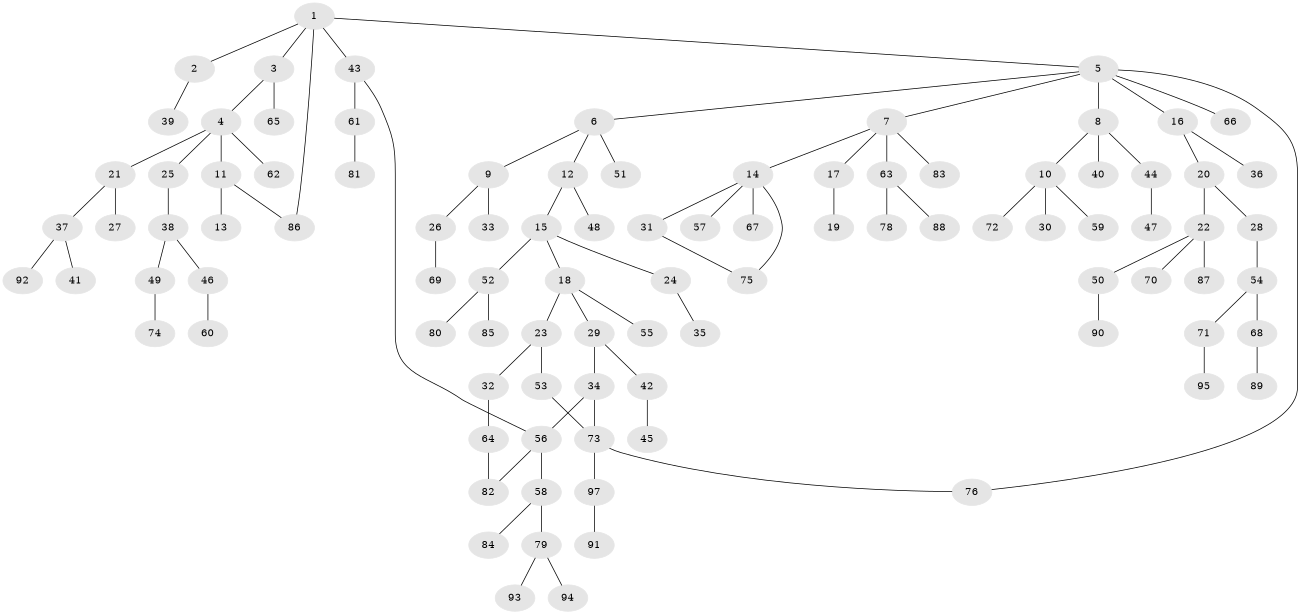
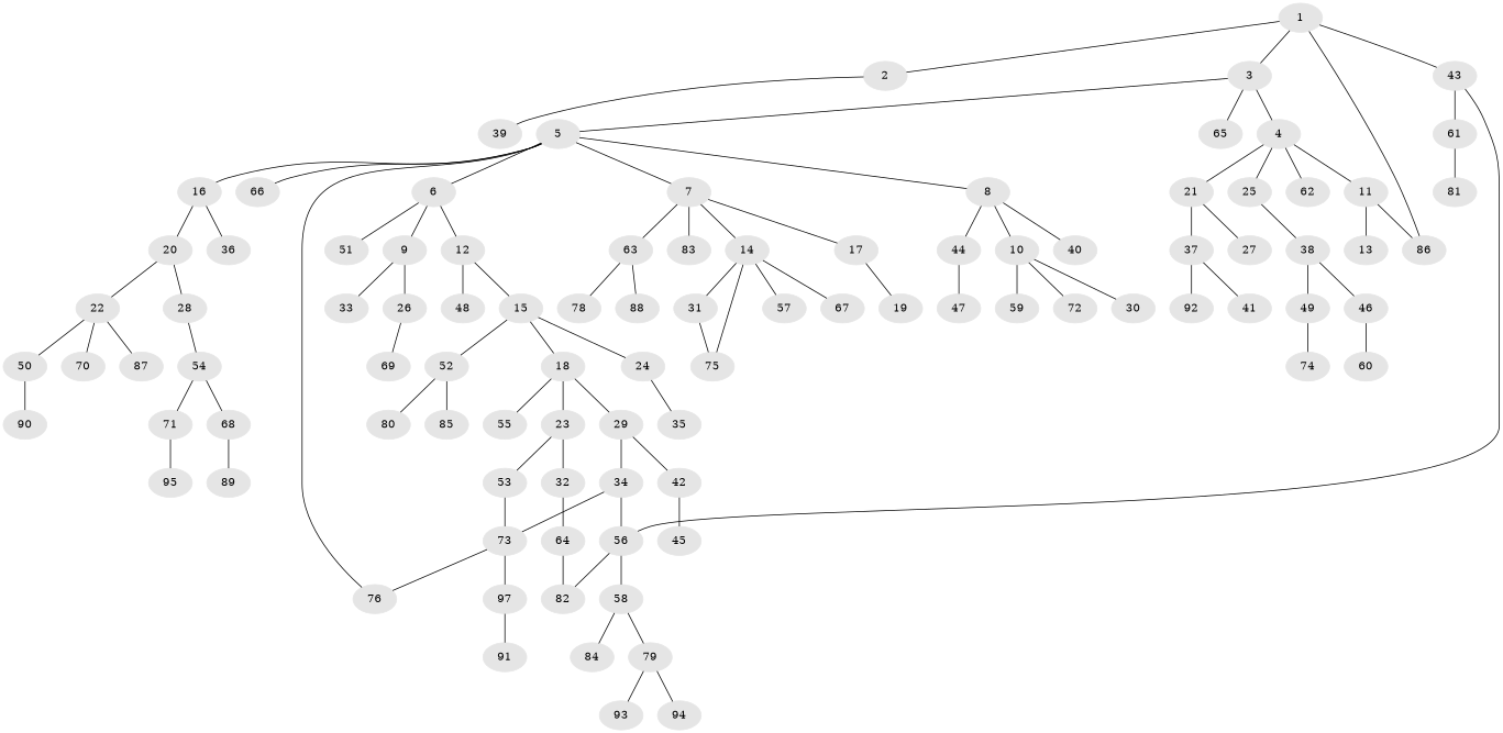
  graph {
    node [color=gray90 style=filled]
    edge [weight=1.0]
    1
    2
    3
    43
    86
    39
    4
    5
    65
    56
    61
    11
    21
    25
    62
    6
    7
    8
    16
    66
    76
    13
    27
    37
    38
    9
    12
    51
    14
    17
    63
    83
    10
    40
    44
    20
    36
    26
    33
    15
    48
    31
    57
    67
    75
    19
    78
    88
    30
    59
    72
    47
    69
    18
    24
    52
    23
    29
    55
    35
    85
    80
    22
    28
    32
    53
    34
    42
    50
    70
    87
    54
    41
    92
    90
    64
    73
    46
    49
    68
    71
    45
    82
    58
    n85 [label=97]
    60
    74
    81
    89
    95
    79
    84
    93
    94
    91
    1 -- 2
    1 -- 3
    1 -- 43
    1 -- 86
    2 -- 39
    3 -- 4
-   1 -- 5
+   3 -- 5
    3 -- 65
    43 -- 56
    43 -- 61
    4 -- 11
    4 -- 21
    4 -- 25
    4 -- 62
    5 -- 6
    5 -- 7
    5 -- 8
    5 -- 16
    5 -- 66
    5 -- 76
    56 -- 82
    56 -- 58
    61 -- 81
    11 -- 86
    11 -- 13
    21 -- 27
    21 -- 37
    25 -- 38
    6 -- 9
    6 -- 12
    6 -- 51
    7 -- 14
    7 -- 17
    7 -- 63
    7 -- 83
    8 -- 10
    8 -- 40
    8 -- 44
    16 -- 20
    16 -- 36
    37 -- 41
    37 -- 92
    38 -- 46
    38 -- 49
    9 -- 26
    9 -- 33
    12 -- 15
    12 -- 48
    14 -- 31
    14 -- 57
    14 -- 67
    14 -- 75
    17 -- 19
    63 -- 78
    63 -- 88
    10 -- 30
    10 -- 59
    10 -- 72
    44 -- 47
    20 -- 22
    20 -- 28
    26 -- 69
    15 -- 18
    15 -- 24
    15 -- 52
    31 -- 75
    18 -- 23
    18 -- 29
    18 -- 55
    24 -- 35
    52 -- 85
    52 -- 80
    23 -- 32
    23 -- 53
    29 -- 34
    29 -- 42
    22 -- 50
    22 -- 70
    22 -- 87
    28 -- 54
    32 -- 64
    53 -- 73
    34 -- 56
    34 -- 73
    42 -- 45
    50 -- 90
    54 -- 68
    54 -- 71
    64 -- 82
    73 -- 76
    73 -- n85
    46 -- 60
    49 -- 74
    68 -- 89
    71 -- 95
    58 -- 79
    58 -- 84
    n85 -- 91
    79 -- 93
    79 -- 94
  }
